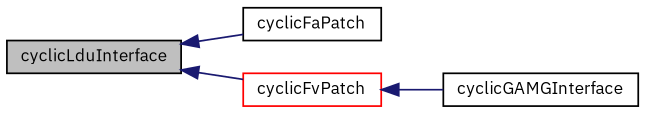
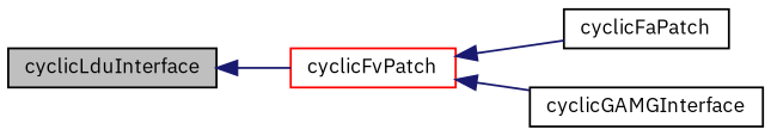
  digraph {
    fontname="IBM Plex Sans"
    rankdir=LR
    node [color=black fontname="IBM Plex Sans" fontsize=10 shape=record]
    edge [color=midnightblue dir=back fontname="IBM Plex Sans" fontsize=10 labelfontname=Helvetica labelfontsize=10 style=solid]
    n1 [fillcolor=grey75 fontcolor=black height=0.2 label=cyclicLduInterface style=filled width=0.4]
    n2 [height=0.2 label=cyclicFaPatch width=0.4]
    n3 [color=red height=0.2 label=cyclicFvPatch width=0.4]
    n4 [height=0.2 label=cyclicGAMGInterface width=0.4]
-   n1 -> n2
+   n3 -> n2
    n1 -> n3
    n3 -> n4
  }
